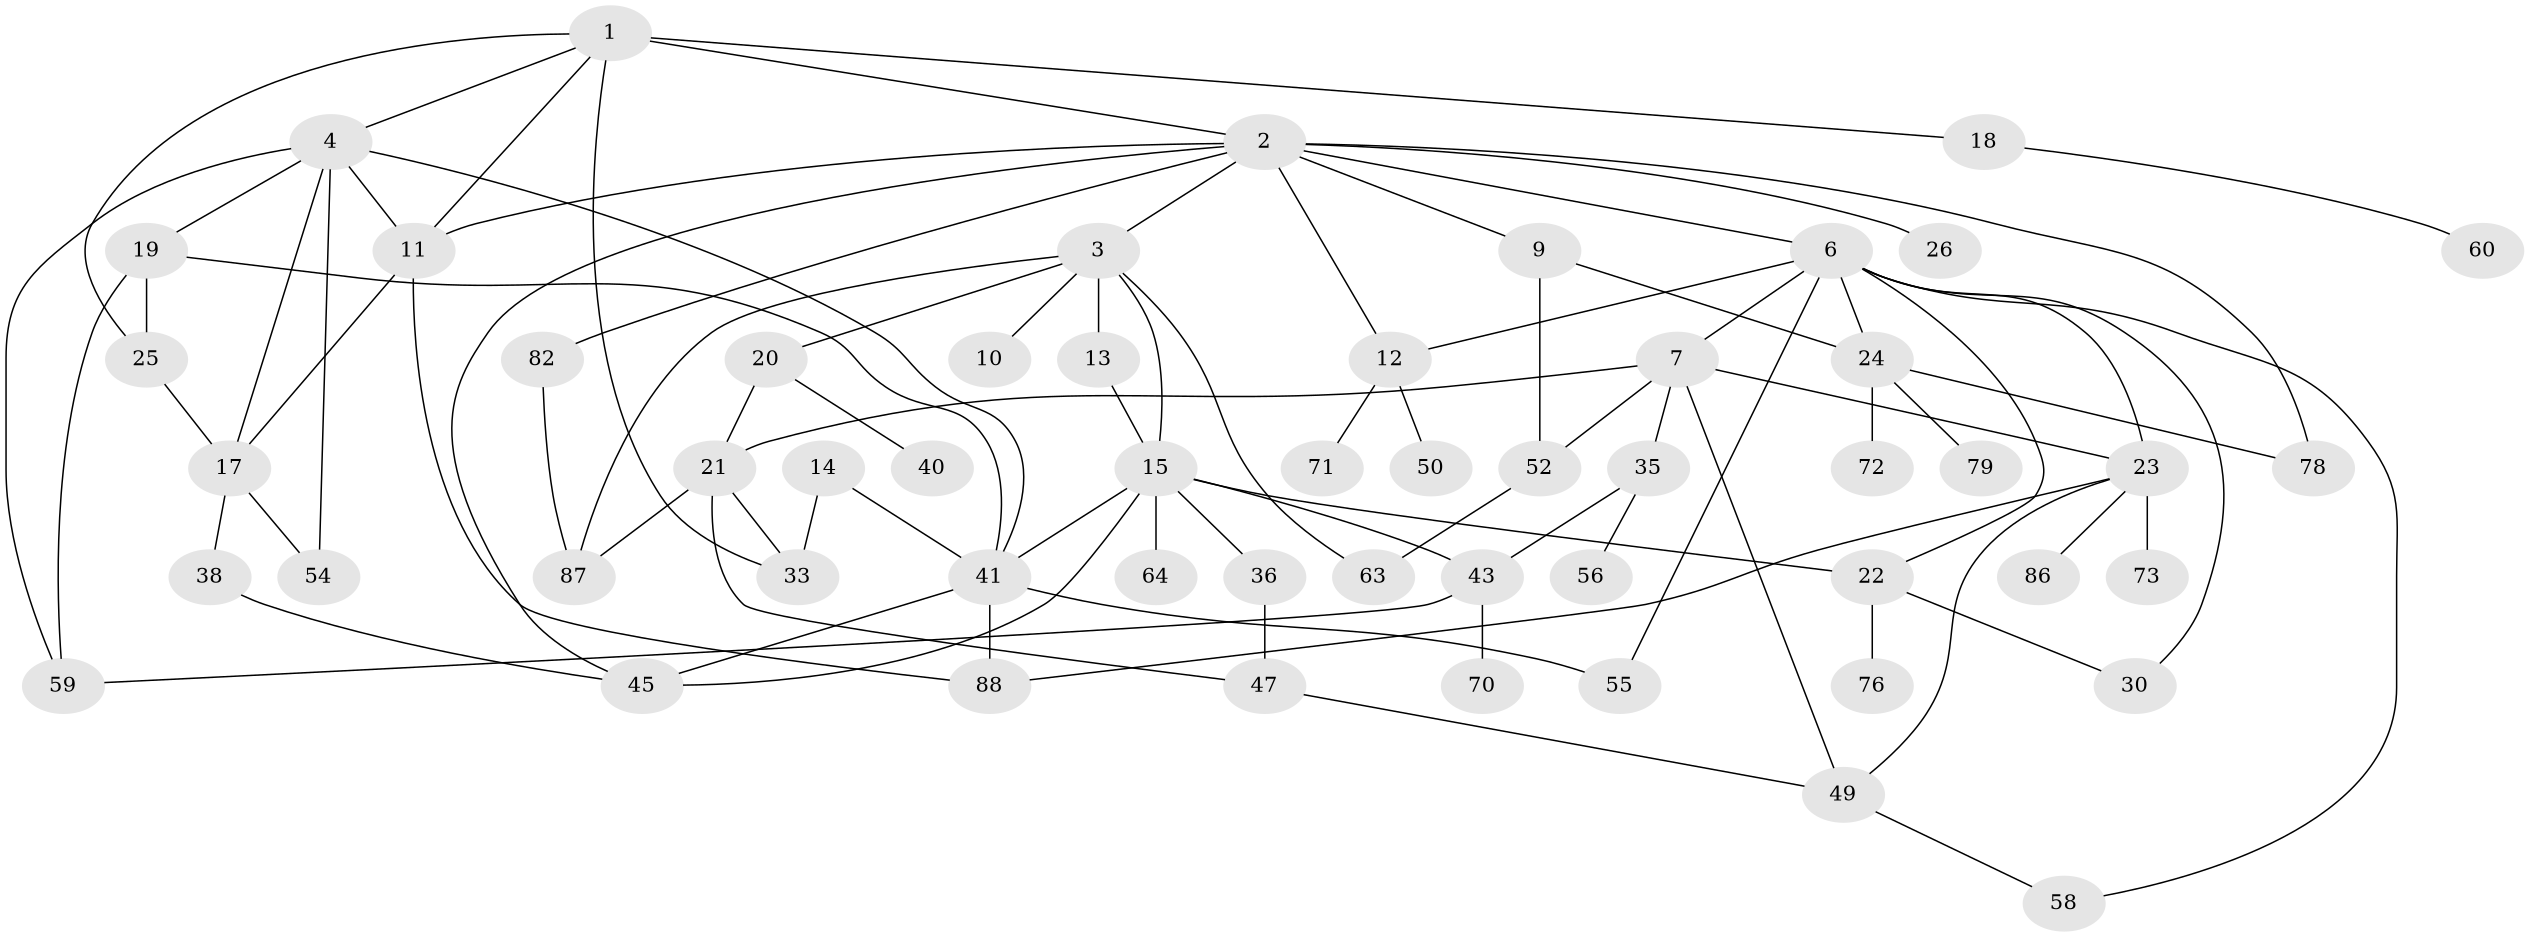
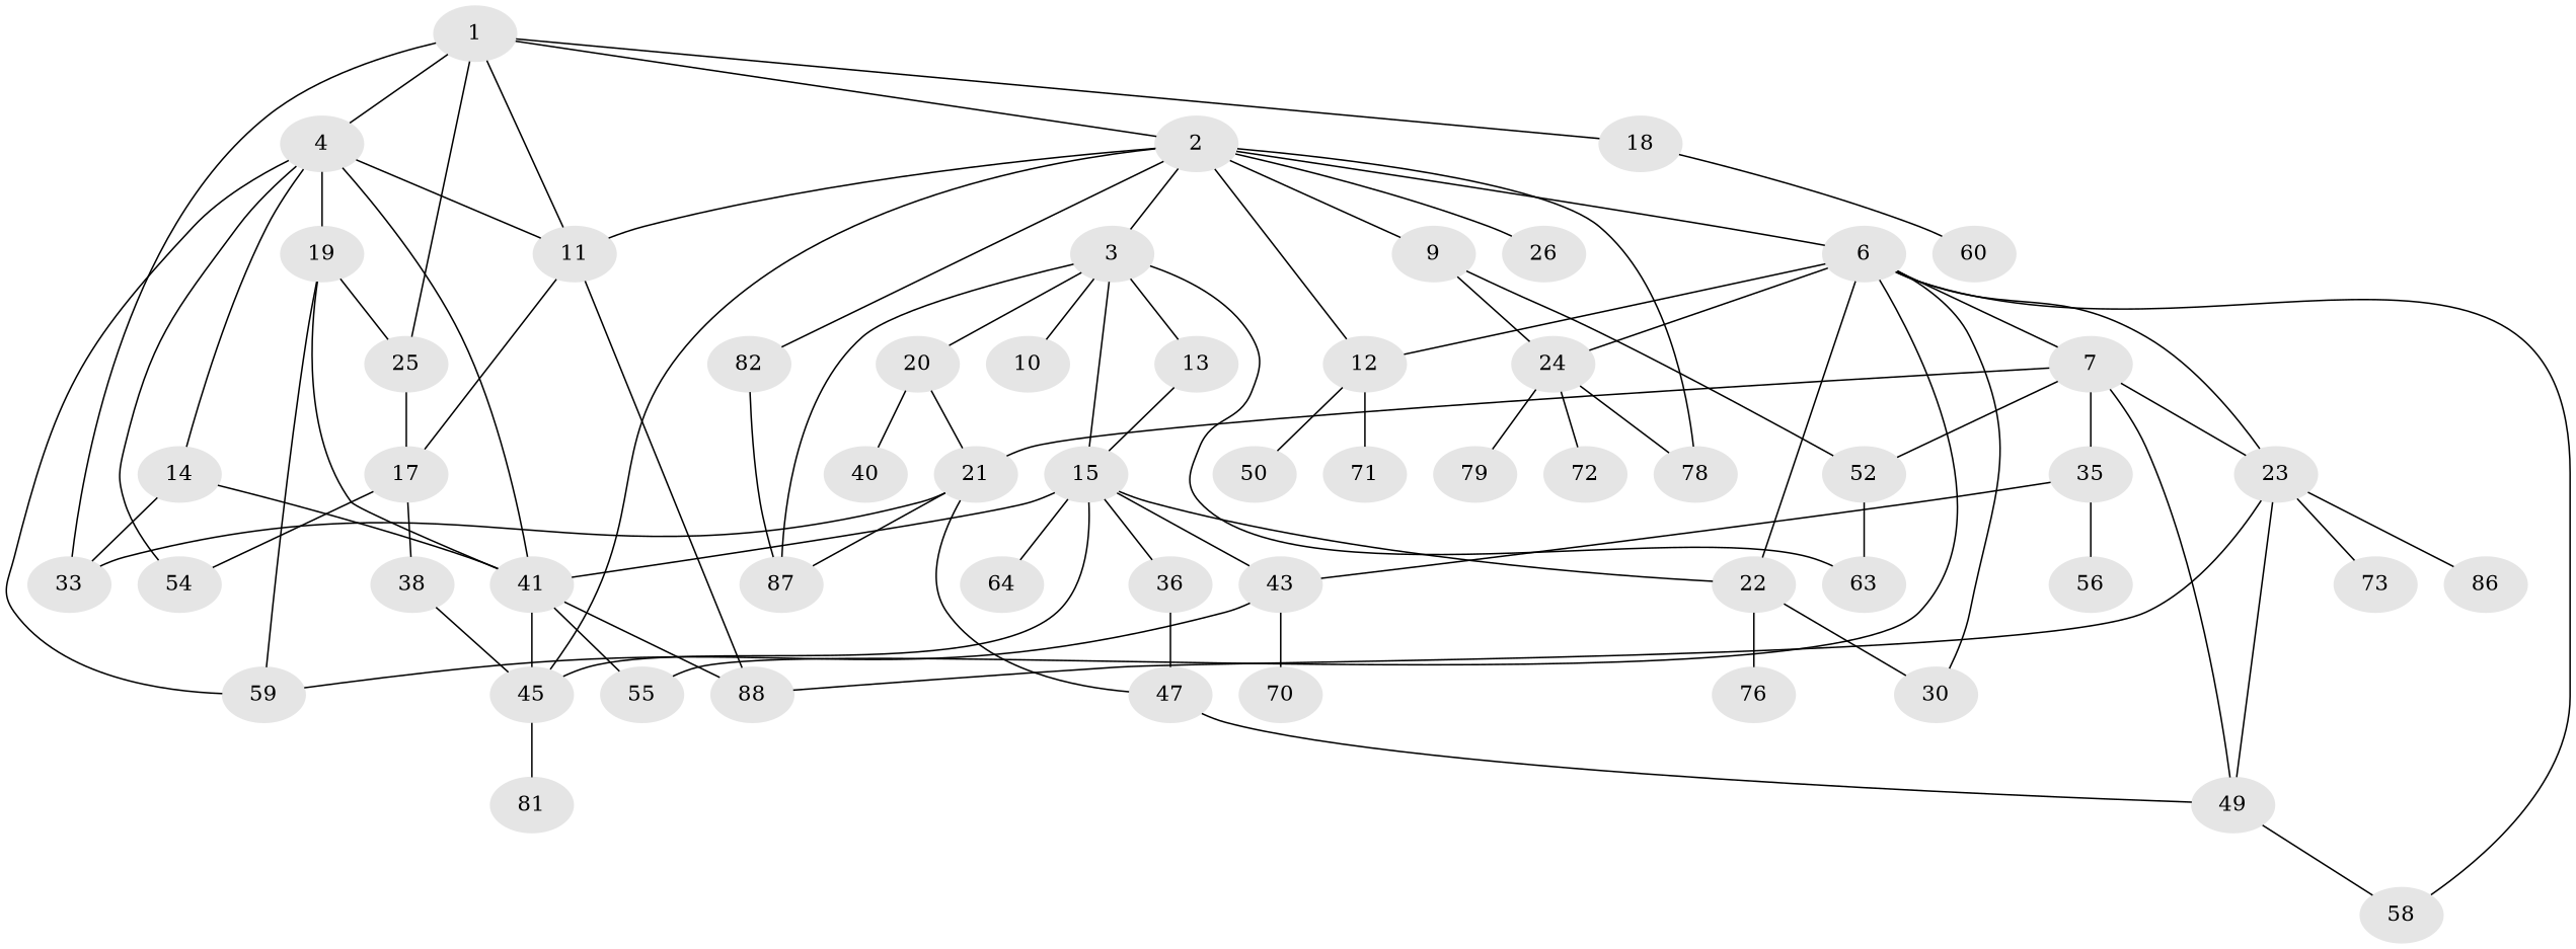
  graph {
    node [color=gray90 style=filled]
    1 [super="+48"]
    2 [super="+5"]
    4 [super="+62"]
    11 [super="+53"]
    18
    25 [super="+29"]
    33
    3 [super="+8"]
    6 [super="+39"]
    9 [super="+42"]
    12 [super="+16"]
    26 [super="+85"]
    n13 [label=82 super="+66"]
    45 [super="+51"]
    78
    14 [super="+28"]
    19 [super="+83"]
    41 [super="+44"]
    54
    59 [super="+65"]
    n21 [label=17 super="+46"]
    88
    60
    10
    13
    15 [super="+57"]
    20
    63
    87
    7 [super="+17"]
    22 [super="+75"]
    23 [super="+34"]
    24 [super="+31"]
    30
    55
    58
    52 [super="+74"]
    50
    71 [super="+77"]
+   81
    36 [super="+37"]
    43 [super="+68"]
    64 [super="+84"]
    21 [super="+61"]
    40
    35 [super="+82"]
    49 [super="+69"]
    76 [super="+80"]
    73
    86
    72
    79
    47 [super="+67"]
    56
    38
    70
    1 -- 2
    1 -- 4
    1 -- 11
    1 -- 18
    1 -- 25
    1 -- 33
    2 -- 11
    2 -- 3
    2 -- 6
    2 -- 9
    2 -- 12
    2 -- 26
    2 -- n13
    2 -- 45
    2 -- 78
    4 -- 11
-   4 -- n21
+   4 -- 14
    4 -- 19
    4 -- 41
    4 -- 54
    4 -- 59
    11 -- n21
    11 -- 88
    18 -- 60
    25 -- n21
    3 -- 10
    3 -- 13
    3 -- 15
    3 -- 20
    3 -- 63
    3 -- 87
    6 -- 12
    6 -- 7
    6 -- 22
    6 -- 23
    6 -- 24
    6 -- 30
    6 -- 55
    6 -- 58
    9 -- 24
    9 -- 52
    12 -- 50
    12 -- 71
    n13 -- 87
+   45 -- 81
    14 -- 33
    14 -- 41
    19 -- 25
    19 -- 41
    19 -- 59
    41 -- 45
    41 -- 88
    41 -- 55
    n21 -- 54
    n21 -- 38
    13 -- 15
    15 -- 45
    15 -- 41
    15 -- 22
    15 -- 36
    15 -- 43
    15 -- 64
    20 -- 21
    20 -- 40
    7 -- 23
    7 -- 52
    7 -- 21
    7 -- 35
    7 -- 49
    22 -- 30
    22 -- 76
    23 -- 88
    23 -- 49
    23 -- 73
    23 -- 86
    24 -- 78
    24 -- 72
    24 -- 79
    52 -- 63
    36 -- 47
    43 -- 59
    43 -- 70
    21 -- 33
    21 -- 87
    21 -- 47
    35 -- 43
    35 -- 56
    49 -- 58
    47 -- 49
    38 -- 45
  }
